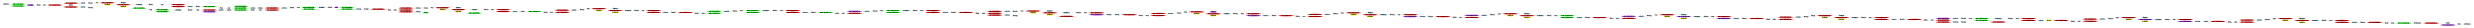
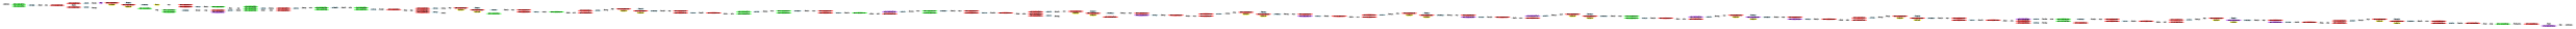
  strict digraph {
    rankdir=LR
    node [style=filled type=symmetric_quantize]
    n1 [label="nncf_model_input_#0" type=nncf_model_input]
    n2 [color=green label="AFQ_[B:8 M:S SGN:S PC:N NR:N]_#1_G0"]
-   n3 [color=lightblue label="conv2d_k7x7_PAD_#3" type=conv2d fillcolor=purple]
+   n3 [color=lightblue label="conv2d_k7x7_PAD_#3" type=conv2d]
    n4 [label="batch_norm_#4" type=batch_norm]
    n5 [color=green label="WFQ_[B:8 M:S SGN:S PC:Y NR:N]_#2_G0"]
    n6 [label="relu__#5" type=relu_]
    n7 [color=red label="AFQ_[B:4 M:S SGN:U PC:N NR:N]_#6_G39"]
    n8 [label="max_pool2d_#7" type=max_pool2d]
    n9 [color=lightblue label="conv2d_k1x1_#9" type=conv2d]
    n10 [color=lightblue label="conv2d_k1x1_#24" type=conv2d]
    n11 [label="batch_norm_#10" type=batch_norm]
    n12 [label="batch_norm_#25" type=batch_norm]
    n13 [color=red label="WFQ_[B:4 M:S SGN:S PC:Y NR:N]_#8_G39"]
-   n14 [label="relu__#11" type=relu_]
+   n14 [label="relu__#11" type=relu_ fillcolor=purple]
    n15 [color=red label="AFQ_[B:4 M:S SGN:U PC:N NR:N]_#12_G1"]
    n16 [color=lightblue label="pad_k3x3_PAD_#14" type=pad]
    n17 [color=lightblue label="conv2d_k3x3_PAD_#15" type=conv2d]
    n18 [color=red label="WFQ_[B:4 M:S SGN:S PC:Y NR:N]_#13_G1"]
-   n19 [label="batch_norm_#16" type=batch_norm]
+   n19 [label="batch_norm_#16" type=batch_norm fillcolor=yellow]
    n20 [color=yellow label=adjust_padding_value type=""]
    n21 [label="relu__#17" type=relu_]
    n22 [color=yellow label=adjust_padding_value type=""]
    n23 [color=red label="AFQ_[B:4 M:S SGN:U PC:N NR:N]_#18_G2"]
    n24 [color=lightblue label="conv2d_k1x1_#20" type=conv2d]
    n25 [label="batch_norm_#21" type=batch_norm]
    n26 [color=red label="WFQ_[B:4 M:S SGN:S PC:Y NR:N]_#19_G2"]
    n27 [color=green label="AFQ_[B:8 M:S SGN:S PC:N NR:N]_#22_G3"]
    n28 [label="__iadd___#27" type=__iadd__]
    n29 [label="relu__#28" type=relu_]
    n30 [color=red label="WFQ_[B:4 M:S SGN:S PC:Y NR:N]_#23_G39"]
    n31 [color=green label="AFQ_[B:8 M:S SGN:S PC:N NR:N]_#26_G3"]
    n32 [color=green label="AFQ_[B:8 M:S SGN:S PC:N NR:N]_#29_G40"]
    n33 [color=lightblue label="conv2d_k1x1_#31" type=conv2d]
    n34 [label="__iadd___#44" type=__iadd__]
    n35 [label="batch_norm_#32" type=batch_norm]
    n36 [label="relu__#45" type=relu_]
    n37 [color=green label="WFQ_[B:8 M:S SGN:S PC:Y NR:N]_#30_G40"]
    n38 [label="relu__#33" type=relu_]
    n39 [color=green label="AFQ_[B:8 M:S SGN:U PC:N NR:N]_#34_G4"]
    n40 [color=lightblue label="conv2d_k3x3_PAD_#36" type=conv2d]
    n41 [label="batch_norm_#37" type=batch_norm]
    n42 [color=green label="WFQ_[B:8 M:S SGN:S PC:Y NR:N]_#35_G4"]
    n43 [label="relu__#38" type=relu_]
    n44 [color=red label="AFQ_[B:4 M:S SGN:U PC:N NR:N]_#39_G5"]
    n45 [color=lightblue label="conv2d_k1x1_#41" type=conv2d]
    n46 [label="batch_norm_#42" type=batch_norm]
    n47 [color=purple label="WFQ_[B:2 M:S SGN:S PC:Y NR:N]_#40_G5"]
    n48 [color=green label="AFQ_[B:8 M:S SGN:S PC:N NR:N]_#43_G40"]
    n49 [color=red label="AFQ_[B:4 M:S SGN:S PC:N NR:N]_#46_G41"]
    n50 [color=lightblue label="conv2d_k1x1_#48" type=conv2d]
    n51 [label="__iadd___#61" type=__iadd__]
    n52 [label="batch_norm_#49" type=batch_norm]
    n53 [label="relu__#62" type=relu_]
    n54 [color=red label="WFQ_[B:4 M:S SGN:S PC:Y NR:N]_#47_G41"]
    n55 [label="relu__#50" type=relu_]
    n56 [color=green label="AFQ_[B:8 M:S SGN:U PC:N NR:N]_#51_G6"]
    n57 [color=lightblue label="conv2d_k3x3_PAD_#53" type=conv2d]
    n58 [label="batch_norm_#54" type=batch_norm]
    n59 [color=green label="WFQ_[B:8 M:S SGN:S PC:Y NR:N]_#52_G6"]
-   n60 [label="relu__#55" type=relu_ fillcolor=purple]
+   n60 [label="relu__#55" type=relu_]
    n61 [color=green label="AFQ_[B:8 M:S SGN:U PC:N NR:N]_#56_G7"]
    n62 [color=lightblue label="conv2d_k1x1_#58" type=conv2d]
    n63 [label="batch_norm_#59" type=batch_norm]
    n64 [color=green label="WFQ_[B:8 M:S SGN:S PC:Y NR:N]_#57_G7"]
    n65 [color=red label="AFQ_[B:4 M:S SGN:S PC:N NR:N]_#60_G41"]
    n66 [color=red label="AFQ_[B:4 M:S SGN:U PC:N NR:N]_#63_G42"]
    n67 [color=lightblue label="conv2d_k1x1_#65" type=conv2d]
    n68 [color=lightblue label="conv2d_k1x1_#80" type=conv2d]
    n69 [label="batch_norm_#66" type=batch_norm]
-   n70 [label="batch_norm_#81" type=batch_norm fillcolor=green]
+   n70 [label="batch_norm_#81" type=batch_norm]
    n71 [color=red label="WFQ_[B:4 M:S SGN:S PC:Y NR:N]_#64_G42"]
    n72 [label="relu__#67" type=relu_]
    n73 [color=red label="AFQ_[B:4 M:S SGN:U PC:N NR:N]_#68_G8"]
    n74 [color=lightblue label="pad_k3x3_PAD_#70" type=pad]
    n75 [color=lightblue label="conv2d_k3x3_PAD_#71" type=conv2d]
    n76 [color=red label="WFQ_[B:4 M:S SGN:S PC:Y NR:N]_#69_G8"]
    n77 [label="batch_norm_#72" type=batch_norm]
    n78 [color=yellow label=adjust_padding_value type=""]
    n79 [label="relu__#73" type=relu_]
    n80 [color=yellow label=adjust_padding_value type=""]
    n81 [color=red label="AFQ_[B:4 M:S SGN:U PC:N NR:N]_#74_G9"]
    n82 [color=lightblue label="conv2d_k1x1_#76" type=conv2d]
    n83 [label="batch_norm_#77" type=batch_norm]
    n84 [color=red label="WFQ_[B:4 M:S SGN:S PC:Y NR:N]_#75_G9"]
    n85 [color=green label="AFQ_[B:8 M:S SGN:S PC:N NR:N]_#78_G10"]
    n86 [label="__iadd___#83" type=__iadd__]
    n87 [label="relu__#84" type=relu_]
    n88 [color=red label="WFQ_[B:4 M:S SGN:S PC:Y NR:N]_#79_G42"]
    n89 [color=green label="AFQ_[B:8 M:S SGN:S PC:N NR:N]_#82_G10"]
    n90 [color=red label="AFQ_[B:4 M:S SGN:S PC:N NR:N]_#85_G43"]
    n91 [color=lightblue label="conv2d_k1x1_#87" type=conv2d]
    n92 [label="__iadd___#101" type=__iadd__]
    n93 [label="batch_norm_#88" type=batch_norm]
    n94 [label="relu__#102" type=relu_]
    n95 [color=red label="WFQ_[B:4 M:S SGN:S PC:Y NR:N]_#86_G43"]
    n96 [label="relu__#89" type=relu_]
    n97 [color=red label="AFQ_[B:4 M:S SGN:U PC:N NR:N]_#90_G11"]
    n98 [color=lightblue label="pad_k3x3_PAD_#92" type=pad]
    n99 [color=lightblue label="conv2d_k3x3_PAD_#93" type=conv2d]
    n100 [color=red label="WFQ_[B:4 M:S SGN:S PC:Y NR:N]_#91_G11"]
    n101 [label="batch_norm_#94" type=batch_norm]
    n102 [color=yellow label=adjust_padding_value type=""]
    n103 [label="relu__#95" type=relu_]
    n104 [color=yellow label=adjust_padding_value type=""]
    n105 [color=red label="AFQ_[B:4 M:S SGN:U PC:N NR:N]_#96_G12"]
    n106 [color=lightblue label="conv2d_k1x1_#98" type=conv2d]
    n107 [label="batch_norm_#99" type=batch_norm]
    n108 [color=red label="WFQ_[B:4 M:S SGN:S PC:Y NR:N]_#97_G12"]
    n109 [color=red label="AFQ_[B:4 M:S SGN:S PC:N NR:N]_#100_G43"]
    n110 [color=green label="AFQ_[B:8 M:S SGN:S PC:N NR:N]_#103_G44"]
    n111 [color=lightblue label="conv2d_k1x1_#105" type=conv2d]
    n112 [label="__iadd___#118" type=__iadd__]
    n113 [label="batch_norm_#106" type=batch_norm]
    n114 [label="relu__#119" type=relu_]
    n115 [color=green label="WFQ_[B:8 M:S SGN:S PC:Y NR:N]_#104_G44"]
    n116 [label="relu__#107" type=relu_]
    n117 [color=green label="AFQ_[B:8 M:S SGN:U PC:N NR:N]_#108_G13"]
    n118 [color=lightblue label="conv2d_k3x3_PAD_#110" type=conv2d]
    n119 [label="batch_norm_#111" type=batch_norm]
    n120 [color=green label="WFQ_[B:8 M:S SGN:S PC:Y NR:N]_#109_G13"]
    n121 [label="relu__#112" type=relu_]
    n122 [color=red label="AFQ_[B:4 M:S SGN:U PC:N NR:N]_#113_G14"]
    n123 [color=lightblue label="conv2d_k1x1_#115" type=conv2d]
    n124 [label="batch_norm_#116" type=batch_norm]
    n125 [color=red label="WFQ_[B:4 M:S SGN:S PC:Y NR:N]_#114_G14"]
    n126 [color=green label="AFQ_[B:8 M:S SGN:S PC:N NR:N]_#117_G44"]
    n127 [color=red label="AFQ_[B:4 M:S SGN:S PC:N NR:N]_#120_G45"]
    n128 [color=lightblue label="conv2d_k1x1_#122" type=conv2d]
    n129 [label="__iadd___#135" type=__iadd__]
    n130 [label="batch_norm_#123" type=batch_norm]
    n131 [label="relu__#136" type=relu_]
    n132 [color=purple label="WFQ_[B:2 M:S SGN:S PC:Y NR:N]_#121_G45"]
    n133 [label="relu__#124" type=relu_]
    n134 [color=green label="AFQ_[B:8 M:S SGN:U PC:N NR:N]_#125_G15"]
    n135 [color=lightblue label="conv2d_k3x3_PAD_#127" type=conv2d]
    n136 [label="batch_norm_#128" type=batch_norm]
    n137 [color=green label="WFQ_[B:8 M:S SGN:S PC:Y NR:N]_#126_G15"]
    n138 [label="relu__#129" type=relu_]
    n139 [color=red label="AFQ_[B:4 M:S SGN:U PC:N NR:N]_#130_G16"]
    n140 [color=lightblue label="conv2d_k1x1_#132" type=conv2d]
    n141 [label="batch_norm_#133" type=batch_norm]
    n142 [color=red label="WFQ_[B:4 M:S SGN:S PC:Y NR:N]_#131_G16"]
    n143 [color=red label="AFQ_[B:4 M:S SGN:S PC:N NR:N]_#134_G45"]
    n144 [color=red label="AFQ_[B:4 M:S SGN:U PC:N NR:N]_#137_G46"]
    n145 [color=lightblue label="conv2d_k1x1_#139" type=conv2d]
    n146 [color=lightblue label="conv2d_k1x1_#154" type=conv2d]
    n147 [label="batch_norm_#140" type=batch_norm]
    n148 [label="batch_norm_#155" type=batch_norm]
    n149 [color=red label="WFQ_[B:4 M:S SGN:S PC:Y NR:N]_#138_G46"]
    n150 [label="relu__#141" type=relu_]
    n151 [color=red label="AFQ_[B:4 M:S SGN:U PC:N NR:N]_#142_G17"]
    n152 [color=lightblue label="pad_k3x3_PAD_#144" type=pad]
    n153 [color=lightblue label="conv2d_k3x3_PAD_#145" type=conv2d]
    n154 [color=red label="WFQ_[B:4 M:S SGN:S PC:Y NR:N]_#143_G17"]
    n155 [label="batch_norm_#146" type=batch_norm]
    n156 [color=yellow label=adjust_padding_value type=""]
    n157 [label="relu__#147" type=relu_]
    n158 [color=yellow label=adjust_padding_value type=""]
    n159 [color=red label="AFQ_[B:4 M:S SGN:U PC:N NR:N]_#148_G18"]
    n160 [color=lightblue label="conv2d_k1x1_#150" type=conv2d]
    n161 [label="batch_norm_#151" type=batch_norm]
    n162 [color=purple label="WFQ_[B:2 M:S SGN:S PC:Y NR:N]_#149_G18"]
    n163 [color=red label="AFQ_[B:4 M:S SGN:S PC:N NR:N]_#152_G19"]
    n164 [label="__iadd___#157" type=__iadd__]
    n165 [label="relu__#158" type=relu_]
    n166 [color=red label="WFQ_[B:4 M:S SGN:S PC:Y NR:N]_#153_G46"]
    n167 [color=red label="AFQ_[B:4 M:S SGN:S PC:N NR:N]_#156_G19"]
    n168 [color=red label="AFQ_[B:4 M:S SGN:S PC:N NR:N]_#159_G47"]
    n169 [color=lightblue label="conv2d_k1x1_#161" type=conv2d]
    n170 [label="__iadd___#175" type=__iadd__]
    n171 [label="batch_norm_#162" type=batch_norm]
    n172 [label="relu__#176" type=relu_]
    n173 [color=red label="WFQ_[B:4 M:S SGN:S PC:Y NR:N]_#160_G47"]
    n174 [label="relu__#163" type=relu_]
    n175 [color=red label="AFQ_[B:4 M:S SGN:U PC:N NR:N]_#164_G20"]
-   n176 [color=lightblue label="pad_k3x3_PAD_#166" type=pad fillcolor=purple]
+   n176 [color=lightblue label="pad_k3x3_PAD_#166" type=pad]
    n177 [color=lightblue label="conv2d_k3x3_PAD_#167" type=conv2d]
    n178 [color=red label="WFQ_[B:4 M:S SGN:S PC:Y NR:N]_#165_G20"]
    n179 [label="batch_norm_#168" type=batch_norm]
    n180 [color=yellow label=adjust_padding_value type=""]
    n181 [label="relu__#169" type=relu_]
    n182 [color=yellow label=adjust_padding_value type=""]
    n183 [color=red label="AFQ_[B:4 M:S SGN:U PC:N NR:N]_#170_G21"]
    n184 [color=lightblue label="conv2d_k1x1_#172" type=conv2d]
    n185 [label="batch_norm_#173" type=batch_norm]
    n186 [color=purple label="WFQ_[B:2 M:S SGN:S PC:Y NR:N]_#171_G21"]
    n187 [color=red label="AFQ_[B:4 M:S SGN:S PC:N NR:N]_#174_G47"]
    n188 [color=red label="AFQ_[B:4 M:S SGN:S PC:N NR:N]_#177_G48"]
    n189 [color=lightblue label="conv2d_k1x1_#179" type=conv2d]
    n190 [label="__iadd___#193" type=__iadd__]
    n191 [label="batch_norm_#180" type=batch_norm]
    n192 [label="relu__#194" type=relu_]
    n193 [color=red label="WFQ_[B:4 M:S SGN:S PC:Y NR:N]_#178_G48"]
    n194 [label="relu__#181" type=relu_]
    n195 [color=red label="AFQ_[B:4 M:S SGN:U PC:N NR:N]_#182_G22"]
    n196 [color=lightblue label="pad_k3x3_PAD_#184" type=pad]
    n197 [color=lightblue label="conv2d_k3x3_PAD_#185" type=conv2d]
    n198 [color=red label="WFQ_[B:4 M:S SGN:S PC:Y NR:N]_#183_G22"]
    n199 [label="batch_norm_#186" type=batch_norm]
    n200 [color=yellow label=adjust_padding_value type=""]
    n201 [label="relu__#187" type=relu_]
    n202 [color=yellow label=adjust_padding_value type=""]
    n203 [color=red label="AFQ_[B:4 M:S SGN:U PC:N NR:N]_#188_G23"]
    n204 [color=lightblue label="conv2d_k1x1_#190" type=conv2d]
    n205 [label="batch_norm_#191" type=batch_norm]
    n206 [color=purple label="WFQ_[B:2 M:S SGN:S PC:Y NR:N]_#189_G23"]
    n207 [color=red label="AFQ_[B:4 M:S SGN:S PC:N NR:N]_#192_G48"]
    n208 [color=red label="AFQ_[B:4 M:S SGN:S PC:N NR:N]_#195_G49"]
    n209 [color=lightblue label="conv2d_k1x1_#197" type=conv2d]
    n210 [label="__iadd___#211" type=__iadd__]
    n211 [label="batch_norm_#198" type=batch_norm]
    n212 [label="relu__#212" type=relu_]
    n213 [color=purple label="WFQ_[B:2 M:S SGN:S PC:Y NR:N]_#196_G49"]
    n214 [label="relu__#199" type=relu_]
    n215 [color=red label="AFQ_[B:4 M:S SGN:U PC:N NR:N]_#200_G24"]
    n216 [color=lightblue label="pad_k3x3_PAD_#202" type=pad]
    n217 [color=lightblue label="conv2d_k3x3_PAD_#203" type=conv2d]
    n218 [color=red label="WFQ_[B:4 M:S SGN:S PC:Y NR:N]_#201_G24"]
    n219 [label="batch_norm_#204" type=batch_norm]
    n220 [color=yellow label=adjust_padding_value type=""]
    n221 [label="relu__#205" type=relu_]
    n222 [color=yellow label=adjust_padding_value type=""]
    n223 [color=green label="AFQ_[B:8 M:S SGN:U PC:N NR:N]_#206_G25"]
    n224 [color=lightblue label="conv2d_k1x1_#208" type=conv2d]
    n225 [label="batch_norm_#209" type=batch_norm]
    n226 [color=green label="WFQ_[B:8 M:S SGN:S PC:Y NR:N]_#207_G25"]
    n227 [color=red label="AFQ_[B:4 M:S SGN:S PC:N NR:N]_#210_G49"]
    n228 [color=red label="AFQ_[B:4 M:S SGN:S PC:N NR:N]_#213_G50"]
    n229 [color=lightblue label="conv2d_k1x1_#215" type=conv2d]
    n230 [label="__iadd___#229" type=__iadd__]
    n231 [label="batch_norm_#216" type=batch_norm]
    n232 [label="relu__#230" type=relu_]
    n233 [color=purple label="WFQ_[B:2 M:S SGN:S PC:Y NR:N]_#214_G50"]
    n234 [label="relu__#217" type=relu_]
    n235 [color=red label="AFQ_[B:4 M:S SGN:U PC:N NR:N]_#218_G26"]
    n236 [color=lightblue label="pad_k3x3_PAD_#220" type=pad]
    n237 [color=lightblue label="conv2d_k3x3_PAD_#221" type=conv2d]
    n238 [color=purple label="WFQ_[B:2 M:S SGN:S PC:Y NR:N]_#219_G26"]
    n239 [label="batch_norm_#222" type=batch_norm]
    n240 [color=yellow label=adjust_padding_value type=""]
    n241 [label="relu__#223" type=relu_]
    n242 [color=yellow label=adjust_padding_value type=""]
    n243 [color=red label="AFQ_[B:4 M:S SGN:U PC:N NR:N]_#224_G27"]
    n244 [color=lightblue label="conv2d_k1x1_#226" type=conv2d]
    n245 [label="batch_norm_#227" type=batch_norm]
    n246 [color=purple label="WFQ_[B:2 M:S SGN:S PC:Y NR:N]_#225_G27"]
    n247 [color=red label="AFQ_[B:4 M:S SGN:S PC:N NR:N]_#228_G50"]
    n248 [color=red label="AFQ_[B:4 M:S SGN:S PC:N NR:N]_#231_G51"]
    n249 [color=lightblue label="conv2d_k1x1_#233" type=conv2d]
    n250 [label="__iadd___#247" type=__iadd__]
    n251 [label="batch_norm_#234" type=batch_norm]
    n252 [label="relu__#248" type=relu_]
    n253 [color=red label="WFQ_[B:4 M:S SGN:S PC:Y NR:N]_#232_G51"]
    n254 [label="flatten__#235" type=relu_]
    n255 [color=red label="AFQ_[B:4 M:S SGN:U PC:N NR:N]_#236_G28"]
    n256 [color=lightblue label="pad_k3x3_PAD_#238" type=pad]
    n257 [color=lightblue label="conv2d_k3x3_PAD_#239" type=conv2d]
    n258 [color=red label="WFQ_[B:4 M:S SGN:S PC:Y NR:N]_#237_G28"]
    n259 [label="batch_norm_#240" type=batch_norm]
    n260 [color=yellow label=adjust_padding_value type=""]
    n261 [label="relu__#241" type=relu_]
    n262 [color=yellow label=adjust_padding_value type=""]
    n263 [color=red label="AFQ_[B:4 M:S SGN:U PC:N NR:N]_#242_G29"]
    n264 [color=lightblue label="conv2d_k1x1_#244" type=conv2d]
    n265 [label="batch_norm_#245" type=batch_norm]
    n266 [color=red label="WFQ_[B:4 M:S SGN:S PC:Y NR:N]_#243_G29"]
    n267 [color=red label="AFQ_[B:4 M:S SGN:S PC:N NR:N]_#246_G51"]
    n268 [color=red label="AFQ_[B:4 M:S SGN:U PC:N NR:N]_#249_G52"]
    n269 [color=lightblue label="conv2d_k1x1_#251" type=conv2d]
    n270 [color=lightblue label="conv2d_k1x1_#265" type=conv2d]
    n271 [label="batch_norm_#252" type=batch_norm]
    n272 [label="batch_norm_#266" type=batch_norm]
    n273 [color=purple label="WFQ_[B:2 M:S SGN:S PC:Y NR:N]_#250_G52"]
    n274 [label="relu__#253" type=relu_]
    n275 [color=green label="AFQ_[B:8 M:S SGN:U PC:N NR:N]_#254_G30"]
    n276 [color=lightblue label="conv2d_k3x3_PAD_#256" type=conv2d]
    n277 [label="batch_norm_#257" type=batch_norm]
    n278 [color=green label="WFQ_[B:8 M:S SGN:S PC:Y NR:N]_#255_G30"]
    n279 [label="relu__#258" type=relu_]
    n280 [color=red label="AFQ_[B:4 M:S SGN:U PC:N NR:N]_#259_G31"]
    n281 [color=lightblue label="conv2d_k1x1_#261" type=conv2d]
-   n282 [label="batch_norm_#262" type=batch_norm fillcolor=yellow]
+   n282 [label="batch_norm_#262" type=batch_norm]
    n283 [color=red label="WFQ_[B:4 M:S SGN:S PC:Y NR:N]_#260_G31"]
    n284 [color=red label="AFQ_[B:4 M:S SGN:S PC:N NR:N]_#263_G32"]
    n285 [label="__iadd___#268" type=__iadd__]
    n286 [label="relu__#269" type=relu_]
    n287 [color=red label="WFQ_[B:4 M:S SGN:S PC:Y NR:N]_#264_G52"]
    n288 [color=red label="AFQ_[B:4 M:S SGN:S PC:N NR:N]_#267_G32"]
    n289 [color=red label="AFQ_[B:4 M:S SGN:S PC:N NR:N]_#270_G53"]
    n290 [color=lightblue label="conv2d_k1x1_#272" type=conv2d]
    n291 [label="__iadd___#286" type=__iadd__]
    n292 [label="batch_norm_#273" type=batch_norm]
    n293 [label="relu__#287" type=relu_]
    n294 [color=red label="WFQ_[B:4 M:S SGN:S PC:Y NR:N]_#271_G53"]
    n295 [label="relu__#274" type=relu_]
    n296 [color=red label="AFQ_[B:4 M:S SGN:U PC:N NR:N]_#275_G33"]
    n297 [color=lightblue label="pad_k3x3_PAD_#277" type=pad]
    n298 [color=lightblue label="conv2d_k3x3_PAD_#278" type=conv2d]
    n299 [color=purple label="WFQ_[B:2 M:S SGN:S PC:Y NR:N]_#276_G33"]
    n300 [label="batch_norm_#279" type=batch_norm]
    n301 [color=yellow label=adjust_padding_value type=""]
    n302 [label="relu__#280" type=relu_]
    n303 [color=yellow label=adjust_padding_value type=""]
    n304 [color=red label="AFQ_[B:4 M:S SGN:U PC:N NR:N]_#281_G34"]
    n305 [color=lightblue label="conv2d_k1x1_#283" type=conv2d]
    n306 [label="batch_norm_#284" type=batch_norm]
    n307 [color=purple label="WFQ_[B:2 M:S SGN:S PC:Y NR:N]_#282_G34"]
    n308 [color=red label="AFQ_[B:4 M:S SGN:S PC:N NR:N]_#285_G53"]
    n309 [color=red label="AFQ_[B:4 M:S SGN:S PC:N NR:N]_#288_G54"]
    n310 [color=lightblue label="conv2d_k1x1_#290" type=conv2d]
    n311 [label="__iadd___#304" type=__iadd__]
    n312 [label="batch_norm_#291" type=batch_norm]
    n313 [label="relu__#305" type=relu_]
    n314 [color=red label="WFQ_[B:4 M:S SGN:S PC:Y NR:N]_#289_G54"]
    n315 [label="relu__#292" type=relu_]
    n316 [color=red label="AFQ_[B:4 M:S SGN:U PC:N NR:N]_#293_G35"]
    n317 [color=lightblue label="pad_k3x3_PAD_#295" type=pad]
    n318 [color=lightblue label="conv2d_k3x3_PAD_#296" type=conv2d]
    n319 [color=red label="WFQ_[B:4 M:S SGN:S PC:Y NR:N]_#294_G35"]
    n320 [label="batch_norm_#297" type=batch_norm]
    n321 [color=yellow label=adjust_padding_value type=""]
    n322 [label="relu__#298" type=relu_]
    n323 [color=yellow label=adjust_padding_value type=""]
    n324 [color=red label="AFQ_[B:4 M:S SGN:U PC:N NR:N]_#299_G36"]
    n325 [color=lightblue label="conv2d_k1x1_#301" type=conv2d]
    n326 [label="batch_norm_#302" type=batch_norm]
    n327 [color=red label="WFQ_[B:4 M:S SGN:S PC:Y NR:N]_#300_G36"]
    n328 [color=red label="AFQ_[B:4 M:S SGN:S PC:N NR:N]_#303_G54"]
    n329 [color=green label="AFQ_[B:8 M:S SGN:U PC:N NR:N]_#306_G37"]
    n330 [label="adaptive_avg_pool2d_#307" type=adaptive_avg_pool2d]
    n331 [color=red label="AFQ_[B:4 M:S SGN:U PC:N NR:N]_#308_G38"]
    n332 [label="flatten_#309" type=flatten]
    n333 [label="linear_#311" type=linear]
    n334 [label="nncf_model_output_#312" type=nncf_model_output]
    n335 [color=purple label="WFQ_[B:2 M:S SGN:S PC:Y NR:N]_#310_G38"]
    n1 -> n2
    n2 -> n3
    n3 -> n4
    n4 -> n6
    n5 -> n3
    n6 -> n7
    n7 -> n8
    n8 -> n9
    n8 -> n10
    n9 -> n11
    n10 -> n12
    n11 -> n14
    n12 -> n31
    n13 -> n9
    n14 -> n15
    n15 -> n16
    n16 -> n17
    n17 -> n19
    n18 -> n17
    n19 -> n21
    n20 -> n16
    n21 -> n23
    n22 -> n17
    n23 -> n24
    n24 -> n25
    n25 -> n27
    n26 -> n24
    n27 -> n28
    n28 -> n29
    n29 -> n32
    n30 -> n10
    n31 -> n28
    n32 -> n33
    n32 -> n34
    n33 -> n35
    n34 -> n36
    n36 -> n49
    n37 -> n33
    n38 -> n39
    n39 -> n40
    n40 -> n41
    n41 -> n43
    n42 -> n40
    n43 -> n44
    n44 -> n45
    n45 -> n46
    n46 -> n48
    n47 -> n45
    n48 -> n34
    n49 -> n50
    n49 -> n51
    n50 -> n52
    n51 -> n53
    n52 -> n55
    n53 -> n66
    n54 -> n50
    n55 -> n56
    n56 -> n57
    n57 -> n58
    n58 -> n60
    n59 -> n57
    n60 -> n61
    n61 -> n62
    n62 -> n63
    n63 -> n65
    n64 -> n62
    n65 -> n51
    n66 -> n67
    n66 -> n68
    n67 -> n69
    n68 -> n70
    n69 -> n72
    n70 -> n89
    n71 -> n67
    n72 -> n73
    n73 -> n74
    n74 -> n75
    n75 -> n77
    n76 -> n75
    n77 -> n79
    n78 -> n74
    n79 -> n81
    n80 -> n75
    n81 -> n82
    n82 -> n83
    n83 -> n85
    n84 -> n82
    n85 -> n86
    n86 -> n87
    n87 -> n90
    n88 -> n68
    n89 -> n86
    n90 -> n91
    n90 -> n92
    n91 -> n93
    n92 -> n94
    n93 -> n96
    n94 -> n110
    n95 -> n91
    n96 -> n97
    n97 -> n98
    n98 -> n99
    n99 -> n101
    n100 -> n99
    n101 -> n103
    n102 -> n98
    n103 -> n105
    n104 -> n99
    n105 -> n106
    n106 -> n107
    n107 -> n109
    n108 -> n106
    n109 -> n92
    n110 -> n111
    n110 -> n112
    n111 -> n113
    n112 -> n114
    n113 -> n116
    n114 -> n127
    n115 -> n111
    n116 -> n117
    n117 -> n118
    n118 -> n119
    n119 -> n121
    n120 -> n118
    n121 -> n122
    n122 -> n123
    n123 -> n124
    n124 -> n126
    n125 -> n123
    n126 -> n112
    n127 -> n128
    n127 -> n129
    n128 -> n130
    n129 -> n131
    n130 -> n133
    n131 -> n144
    n132 -> n128
    n133 -> n134
    n134 -> n135
    n135 -> n136
    n136 -> n138
    n137 -> n135
    n138 -> n139
    n139 -> n140
    n140 -> n141
    n141 -> n143
    n142 -> n140
    n143 -> n129
    n144 -> n145
    n144 -> n146
    n145 -> n147
    n146 -> n148
    n147 -> n150
    n148 -> n167
    n149 -> n145
    n150 -> n151
    n151 -> n152
    n152 -> n153
    n153 -> n155
    n154 -> n153
    n155 -> n157
    n156 -> n152
    n157 -> n159
    n158 -> n153
    n159 -> n160
    n160 -> n161
    n161 -> n163
    n162 -> n160
    n163 -> n164
    n164 -> n165
    n165 -> n168
    n166 -> n146
    n167 -> n164
    n168 -> n169
    n168 -> n170
    n169 -> n171
    n170 -> n172
    n171 -> n174
    n172 -> n188
    n173 -> n169
    n174 -> n175
    n175 -> n176
    n176 -> n177
    n177 -> n179
    n178 -> n177
    n179 -> n181
    n180 -> n176
    n181 -> n183
    n182 -> n177
    n183 -> n184
    n184 -> n185
    n185 -> n187
    n186 -> n184
    n187 -> n170
    n188 -> n189
    n188 -> n190
    n189 -> n191
    n190 -> n192
    n191 -> n194
    n192 -> n208
    n193 -> n189
    n194 -> n195
    n195 -> n196
    n196 -> n197
    n197 -> n199
    n198 -> n197
    n199 -> n201
    n200 -> n196
    n201 -> n203
    n202 -> n197
    n203 -> n204
    n204 -> n205
    n205 -> n207
    n206 -> n204
    n207 -> n190
    n208 -> n209
    n208 -> n210
    n209 -> n211
    n210 -> n212
    n211 -> n214
    n212 -> n228
    n213 -> n209
    n214 -> n215
    n215 -> n216
    n216 -> n217
    n217 -> n219
    n218 -> n217
    n219 -> n221
    n220 -> n216
    n221 -> n223
    n222 -> n217
    n223 -> n224
    n224 -> n225
    n225 -> n227
    n226 -> n224
    n227 -> n210
    n228 -> n229
    n228 -> n230
    n229 -> n231
    n230 -> n232
    n231 -> n234
    n232 -> n248
    n233 -> n229
    n234 -> n235
    n235 -> n236
    n236 -> n237
    n237 -> n239
    n238 -> n237
    n239 -> n241
    n240 -> n236
    n241 -> n243
    n242 -> n237
    n243 -> n244
    n244 -> n245
    n245 -> n247
    n246 -> n244
    n247 -> n230
    n248 -> n249
    n248 -> n250
    n249 -> n251
    n250 -> n252
    n251 -> n254
    n252 -> n268
    n253 -> n249
    n254 -> n255
    n255 -> n256
    n256 -> n257
    n257 -> n259
    n258 -> n257
    n259 -> n261
    n260 -> n256
    n261 -> n263
    n262 -> n257
    n263 -> n264
    n264 -> n265
    n265 -> n267
    n266 -> n264
    n267 -> n250
    n268 -> n269
    n268 -> n270
    n269 -> n271
    n270 -> n272
    n271 -> n274
    n272 -> n288
    n273 -> n269
    n274 -> n275
    n275 -> n276
    n276 -> n277
    n277 -> n279
    n278 -> n276
    n279 -> n280
    n280 -> n281
    n281 -> n282
    n282 -> n284
    n283 -> n281
    n284 -> n285
    n285 -> n286
    n286 -> n289
    n287 -> n270
    n288 -> n285
    n289 -> n290
    n289 -> n291
    n290 -> n292
    n291 -> n293
    n292 -> n295
    n293 -> n309
    n294 -> n290
    n295 -> n296
    n296 -> n297
    n297 -> n298
    n298 -> n300
    n299 -> n298
    n300 -> n302
    n301 -> n297
    n302 -> n304
    n303 -> n298
    n304 -> n305
    n305 -> n306
    n306 -> n308
    n307 -> n305
    n308 -> n291
    n309 -> n310
    n309 -> n311
    n310 -> n312
    n311 -> n313
    n312 -> n315
    n313 -> n329
    n314 -> n310
    n315 -> n316
    n316 -> n317
    n317 -> n318
    n318 -> n320
    n319 -> n318
    n320 -> n322
    n321 -> n317
    n322 -> n324
    n323 -> n318
    n324 -> n325
    n325 -> n326
    n326 -> n328
    n327 -> n325
    n328 -> n311
    n329 -> n330
    n330 -> n331
    n331 -> n332
    n332 -> n333
    n333 -> n334
    n335 -> n333
  }
